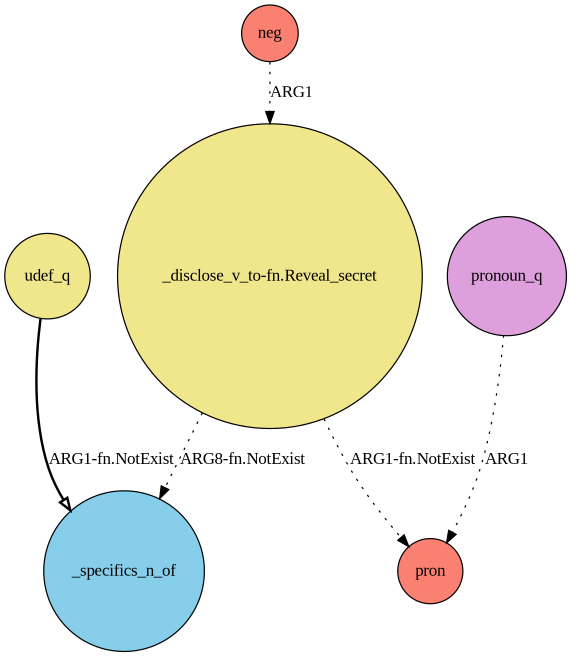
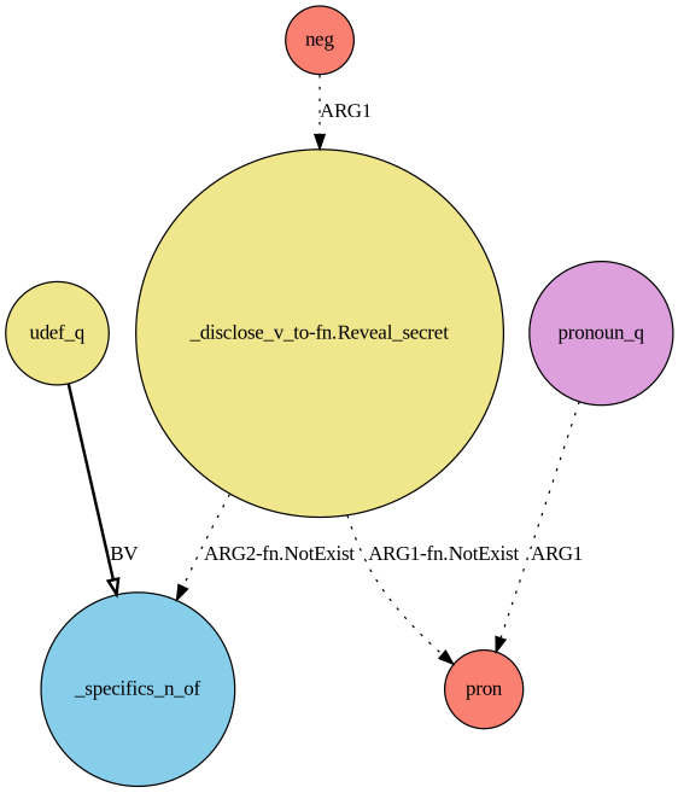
  digraph {
    fontname="Liberation Serif"
    node [fillcolor=khaki fontname="Liberation Serif" shape=circle style=filled]
    edge [arrowhead=normal fontname="Liberation Serif" style=dotted]
    "_disclose_v_to-fn.Reveal_secret"
    neg [fillcolor=salmon]
    _specifics_n_of [fillcolor=skyblue]
    pron [fillcolor=salmon]
    udef_q
    pronoun_q [fillcolor=plum]
-   "_disclose_v_to-fn.Reveal_secret" -> _specifics_n_of [label="ARG8-fn.NotExist"]
+   "_disclose_v_to-fn.Reveal_secret" -> _specifics_n_of [label="ARG2-fn.NotExist"]
    "_disclose_v_to-fn.Reveal_secret" -> pron [label="ARG1-fn.NotExist"]
    neg -> "_disclose_v_to-fn.Reveal_secret" [label=ARG1]
-   udef_q -> _specifics_n_of [arrowhead=onormal label="ARG1-fn.NotExist" style=bold]
+   udef_q -> _specifics_n_of [arrowhead=onormal label=BV style=bold]
    pronoun_q -> pron [label=ARG1]
  }
